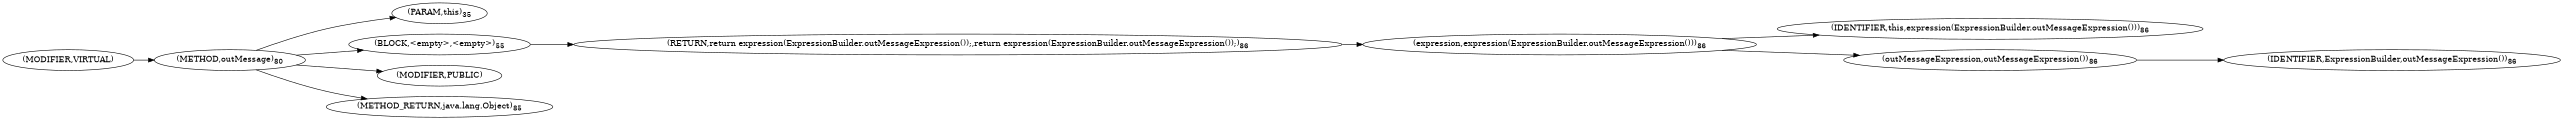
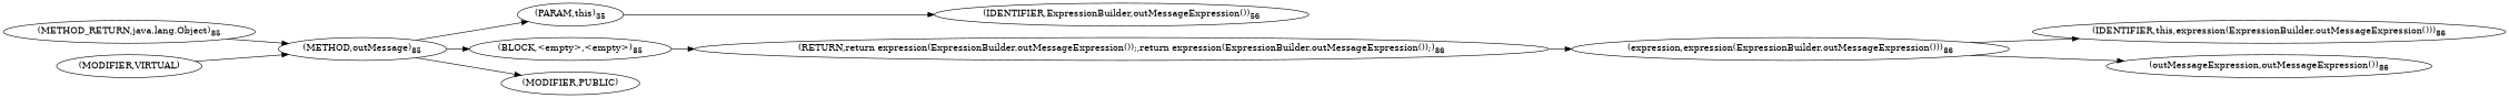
  digraph {
    rankdir=LR
-   n1 [label=<(METHOD,outMessage)<SUB>80</SUB>>]
+   n1 [label=<(METHOD,outMessage)<SUB>85</SUB>>]
    n2 [label=<(PARAM,this)<SUB>35</SUB>>]
-   n3 [label=<(BLOCK,&lt;empty&gt;,&lt;empty&gt;)<SUB>55</SUB>>]
+   n3 [label=<(BLOCK,&lt;empty&gt;,&lt;empty&gt;)<SUB>85</SUB>>]
    n4 [label=<(MODIFIER,PUBLIC)>]
    n5 [label=<(METHOD_RETURN,java.lang.Object)<SUB>85</SUB>>]
    n6 [label=<(RETURN,return expression(ExpressionBuilder.outMessageExpression());,return expression(ExpressionBuilder.outMessageExpression());)<SUB>86</SUB>>]
    n7 [label=<(MODIFIER,VIRTUAL)>]
    n8 [label=<(expression,expression(ExpressionBuilder.outMessageExpression()))<SUB>86</SUB>>]
    n9 [label=<(IDENTIFIER,this,expression(ExpressionBuilder.outMessageExpression()))<SUB>86</SUB>>]
    n10 [label=<(outMessageExpression,outMessageExpression())<SUB>86</SUB>>]
-   n11 [label=<(IDENTIFIER,ExpressionBuilder,outMessageExpression())<SUB>86</SUB>>]
+   n11 [label=<(IDENTIFIER,ExpressionBuilder,outMessageExpression())<SUB>56</SUB>>]
    n1 -> n2
    n1 -> n3
    n1 -> n4
-   n1 -> n5
+   n5 -> n1
    n3 -> n6
    n6 -> n8
    n7 -> n1
    n8 -> n9
    n8 -> n10
-   n10 -> n11
+   n2 -> n11
  }
